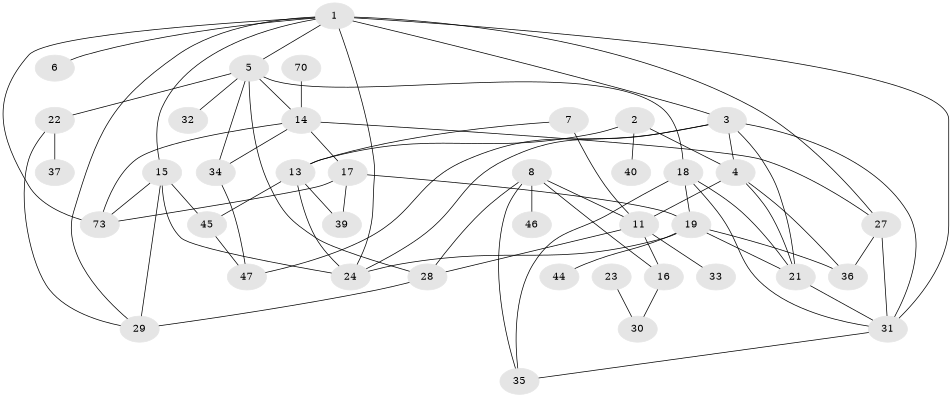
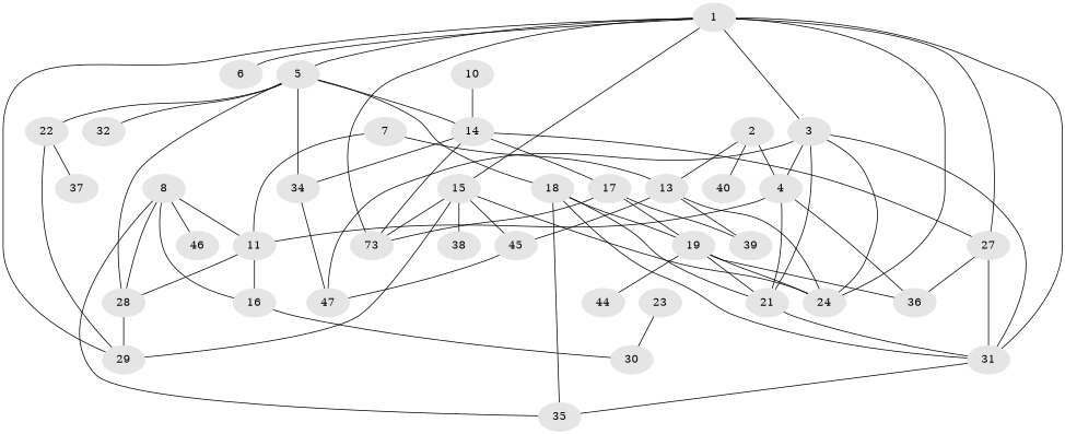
  graph {
    node [color=gray90 style=filled]
    edge [weight=1.0]
    1
    3
    5
    6
    15
    24
    27
    29
    31
    n10 [label=73]
    4
    21
    47
    14
    18
    22
    28
    32
    34
    45
+   38
    36
    35
    2
    13
    40
    11
    39
    16
-   33
    17
    19
    37
    7
    8
    46
    30
-   10 [label=70]
+   10
    44
    23
    1 -- 3
    1 -- 5
    1 -- 6
    1 -- 15
    1 -- 24
    1 -- 27
    1 -- 29
    1 -- 31 [weight=2.0]
    1 -- n10
    3 -- 24
    3 -- 31
    3 -- 4
    3 -- 21
    3 -- 47
    5 -- 14
    5 -- 18
    5 -- 22
    5 -- 28
    5 -- 32
    5 -- 34
    15 -- 24
    15 -- 29 [weight=2.0]
    15 -- n10
    15 -- 45
+   15 -- 38
    27 -- 31
    27 -- 36
    31 -- 35
    4 -- 21
    4 -- 36
    4 -- 11
    21 -- 31
    14 -- 27
    14 -- n10
    14 -- 34
    14 -- 17
    18 -- 31
    18 -- 21
    18 -- 35
    18 -- 19
    22 -- 29
    22 -- 37
    28 -- 29
    34 -- 47
    45 -- 47
    2 -- 4 [weight=2.0]
    2 -- 13
    2 -- 40
    13 -- 24 [weight=2.0]
    13 -- 45
    13 -- 39
    11 -- 28
    11 -- 16
-   11 -- 33
    16 -- 30
    17 -- n10
    17 -- 39
    17 -- 19
    19 -- 24
    19 -- 21
    19 -- 36
    19 -- 44
    7 -- 13
    7 -- 11
    8 -- 28
    8 -- 35
    8 -- 11
    8 -- 16
    8 -- 46
    10 -- 14 [weight=3.0]
    23 -- 30
  }
